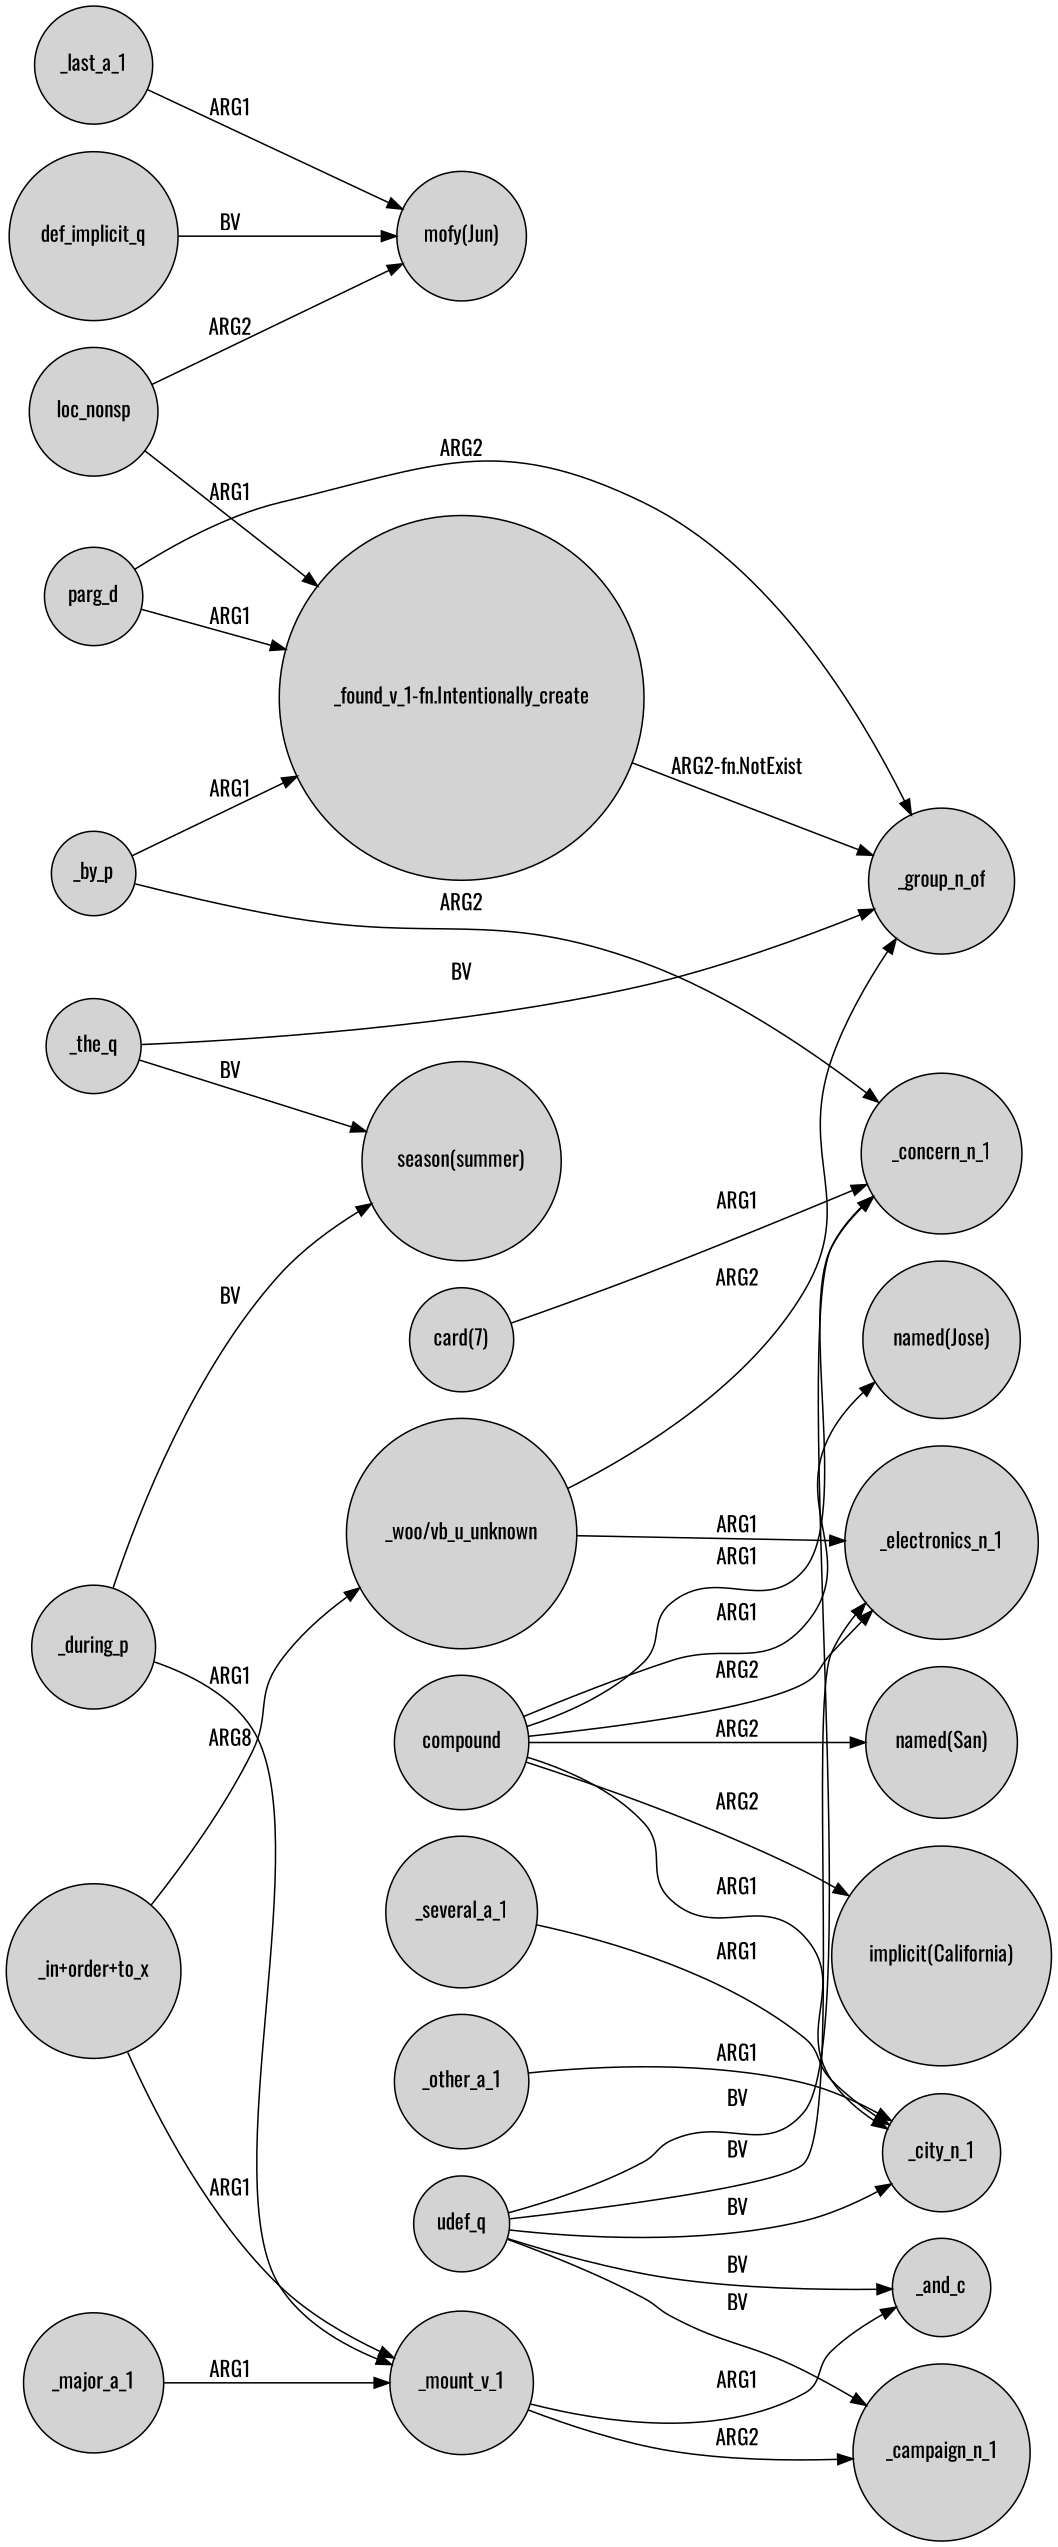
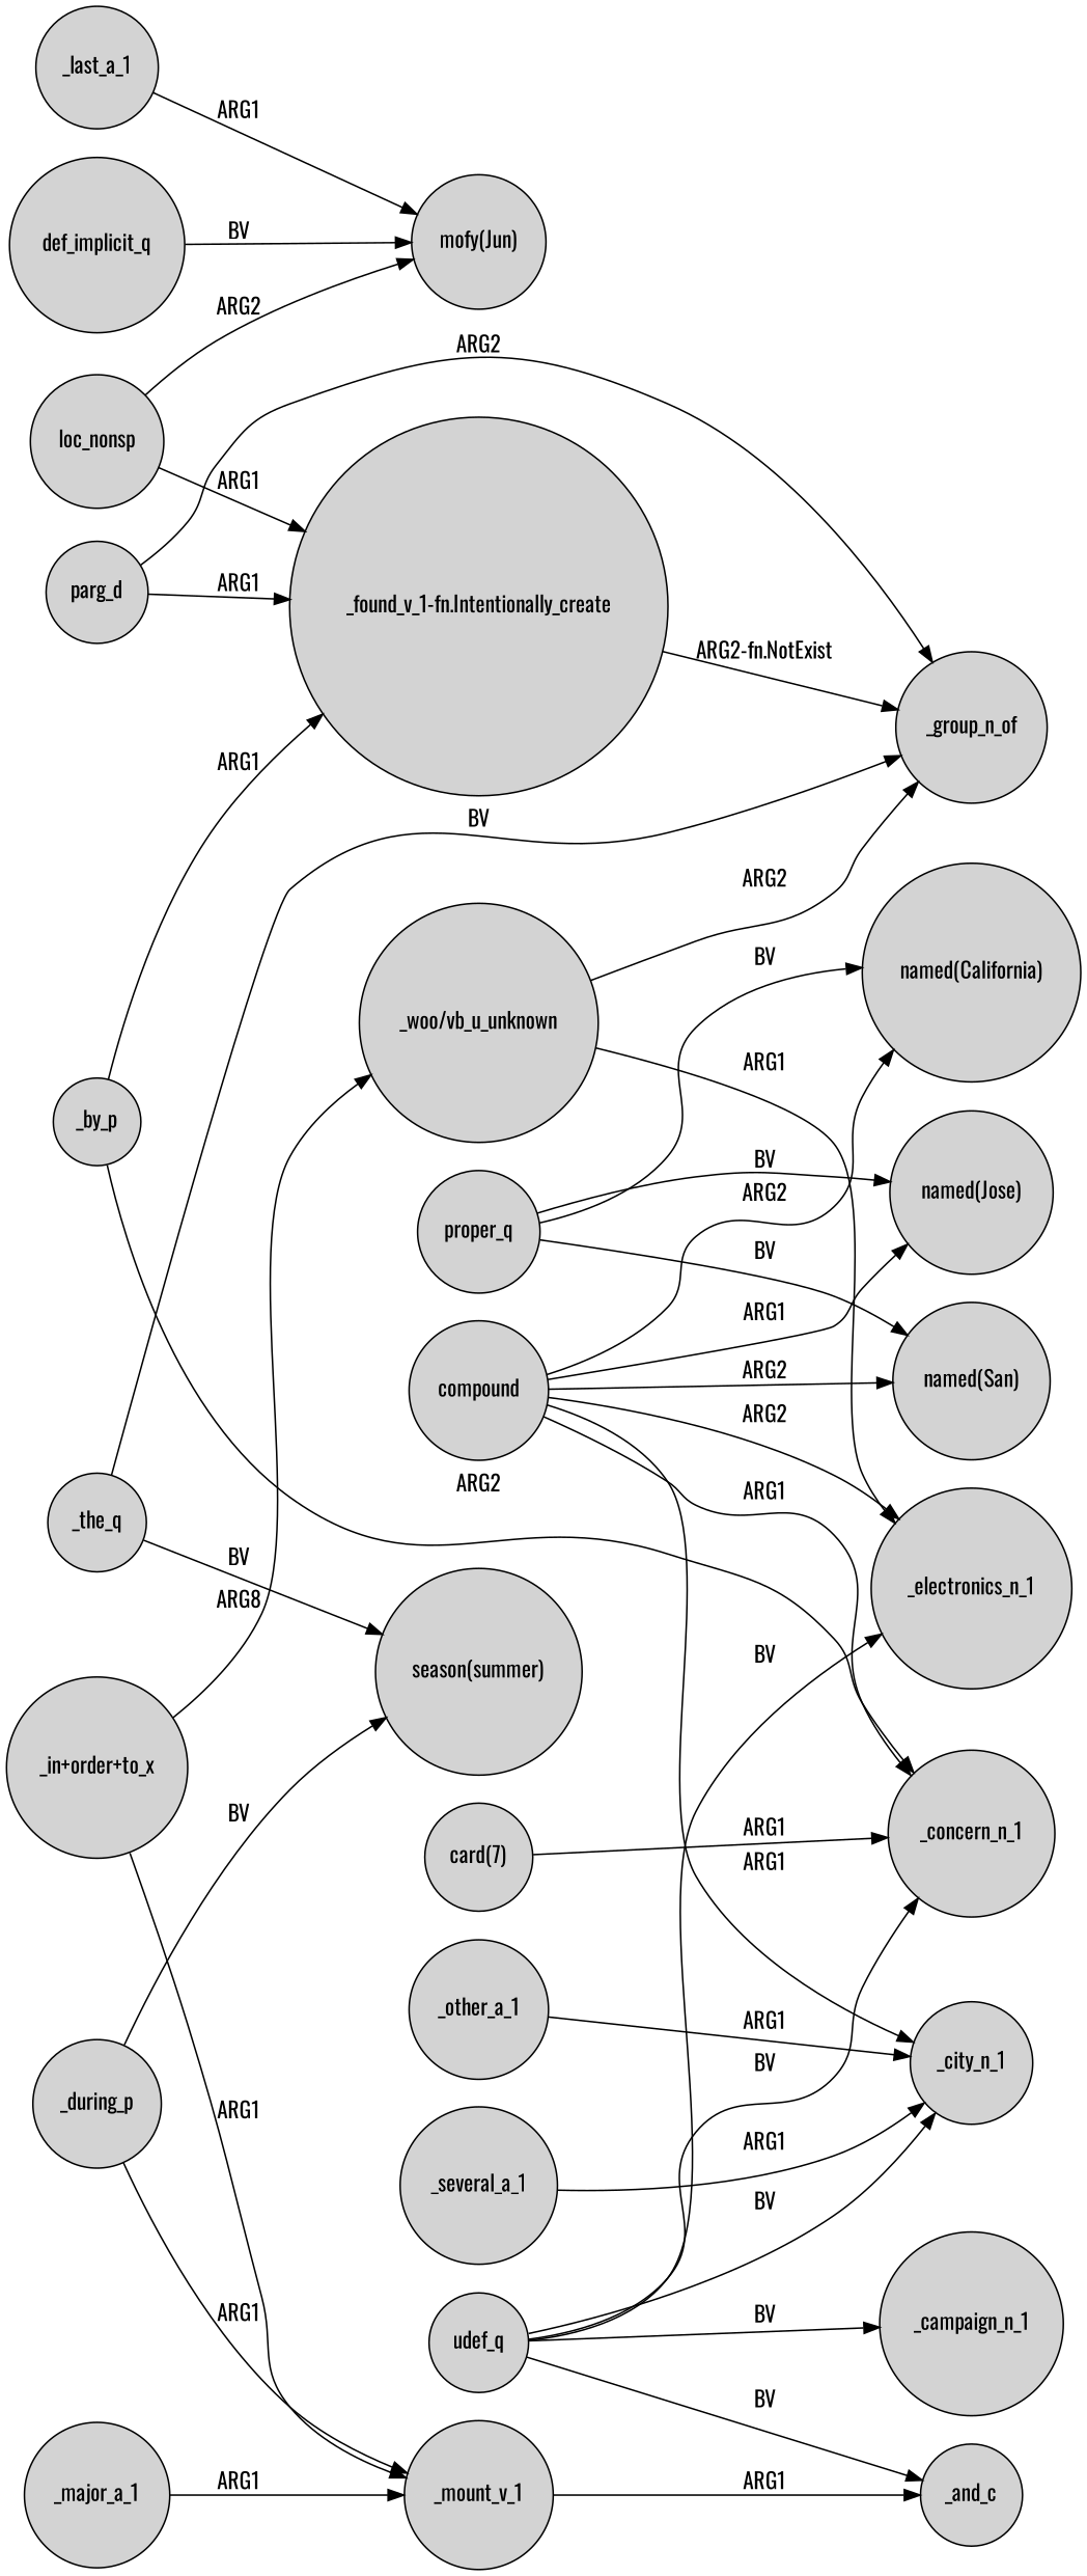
  digraph {
    fontname=Oswald
    rankdir=LR
    node [fontname=Oswald shape=circle style=filled]
    edge [fontname=Oswald]
    _last_a_1
    "mofy(Jun)"
    parg_d
    "_found_v_1-fn.Intentionally_create"
    _group_n_of
    _major_a_1
    _mount_v_1
    compound
    "named(San)"
    _city_n_1
    "named(Jose)"
-   "named(California)" [label="implicit(California)"]
+   "named(California)"
    _concern_n_1
    _electronics_n_1
    _other_a_1
+   proper_q
    "_in+order+to_x"
    "_woo/vb_u_unknown"
    _campaign_n_1
    _and_c
    udef_q
    _by_p
    _the_q
    "season(summer)"
    _during_p
    "card(7)"
    def_implicit_q
    loc_nonsp
    _several_a_1
    _last_a_1 -> "mofy(Jun)" [label=ARG1]
    parg_d -> "_found_v_1-fn.Intentionally_create" [label=ARG1]
    parg_d -> _group_n_of [label=ARG2]
    "_found_v_1-fn.Intentionally_create" -> _group_n_of [label="ARG2-fn.NotExist"]
    _major_a_1 -> _mount_v_1 [label=ARG1]
-   _mount_v_1 -> _campaign_n_1 [label=ARG2]
    _mount_v_1 -> _and_c [label=ARG1]
    compound -> "named(San)" [label=ARG2]
    compound -> _city_n_1 [label=ARG1]
    compound -> "named(Jose)" [label=ARG1]
    compound -> "named(California)" [label=ARG2]
    compound -> _concern_n_1 [label=ARG1]
    compound -> _electronics_n_1 [label=ARG2]
    _other_a_1 -> _city_n_1 [label=ARG1]
+   proper_q -> "named(San)" [label=BV]
+   proper_q -> "named(Jose)" [label=BV]
+   proper_q -> "named(California)" [label=BV]
    "_in+order+to_x" -> _mount_v_1 [label=ARG1]
    "_in+order+to_x" -> "_woo/vb_u_unknown" [label=ARG8]
    "_woo/vb_u_unknown" -> _group_n_of [label=ARG2]
    "_woo/vb_u_unknown" -> _electronics_n_1 [label=ARG1]
    udef_q -> _city_n_1 [label=BV]
    udef_q -> _concern_n_1 [label=BV]
    udef_q -> _electronics_n_1 [label=BV]
    udef_q -> _campaign_n_1 [label=BV]
    udef_q -> _and_c [label=BV]
    _by_p -> "_found_v_1-fn.Intentionally_create" [label=ARG1]
    _by_p -> _concern_n_1 [label=ARG2]
    _the_q -> _group_n_of [label=BV]
    _the_q -> "season(summer)" [label=BV]
    _during_p -> _mount_v_1 [label=ARG1]
    _during_p -> "season(summer)" [label=BV]
    "card(7)" -> _concern_n_1 [label=ARG1]
    def_implicit_q -> "mofy(Jun)" [label=BV]
    loc_nonsp -> "mofy(Jun)" [label=ARG2]
    loc_nonsp -> "_found_v_1-fn.Intentionally_create" [label=ARG1]
    _several_a_1 -> _city_n_1 [label=ARG1]
  }
